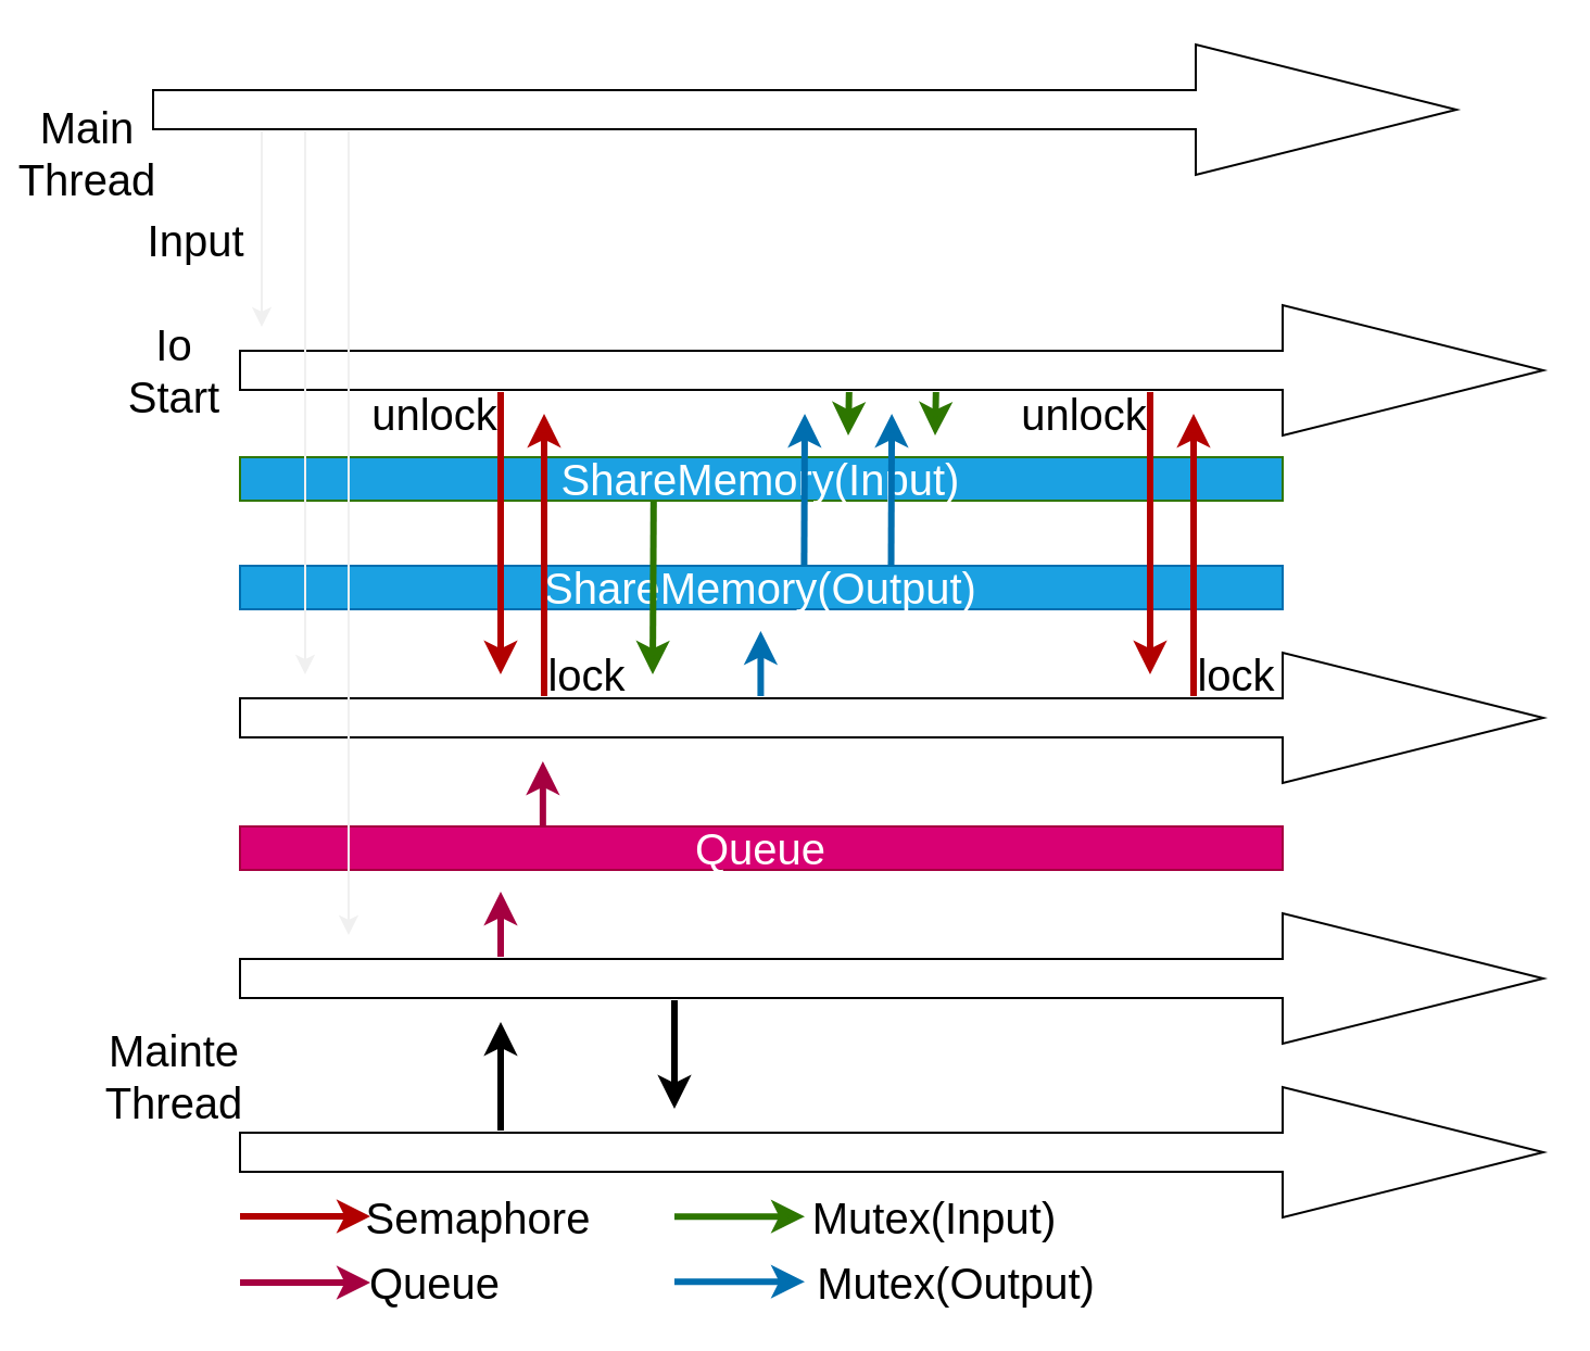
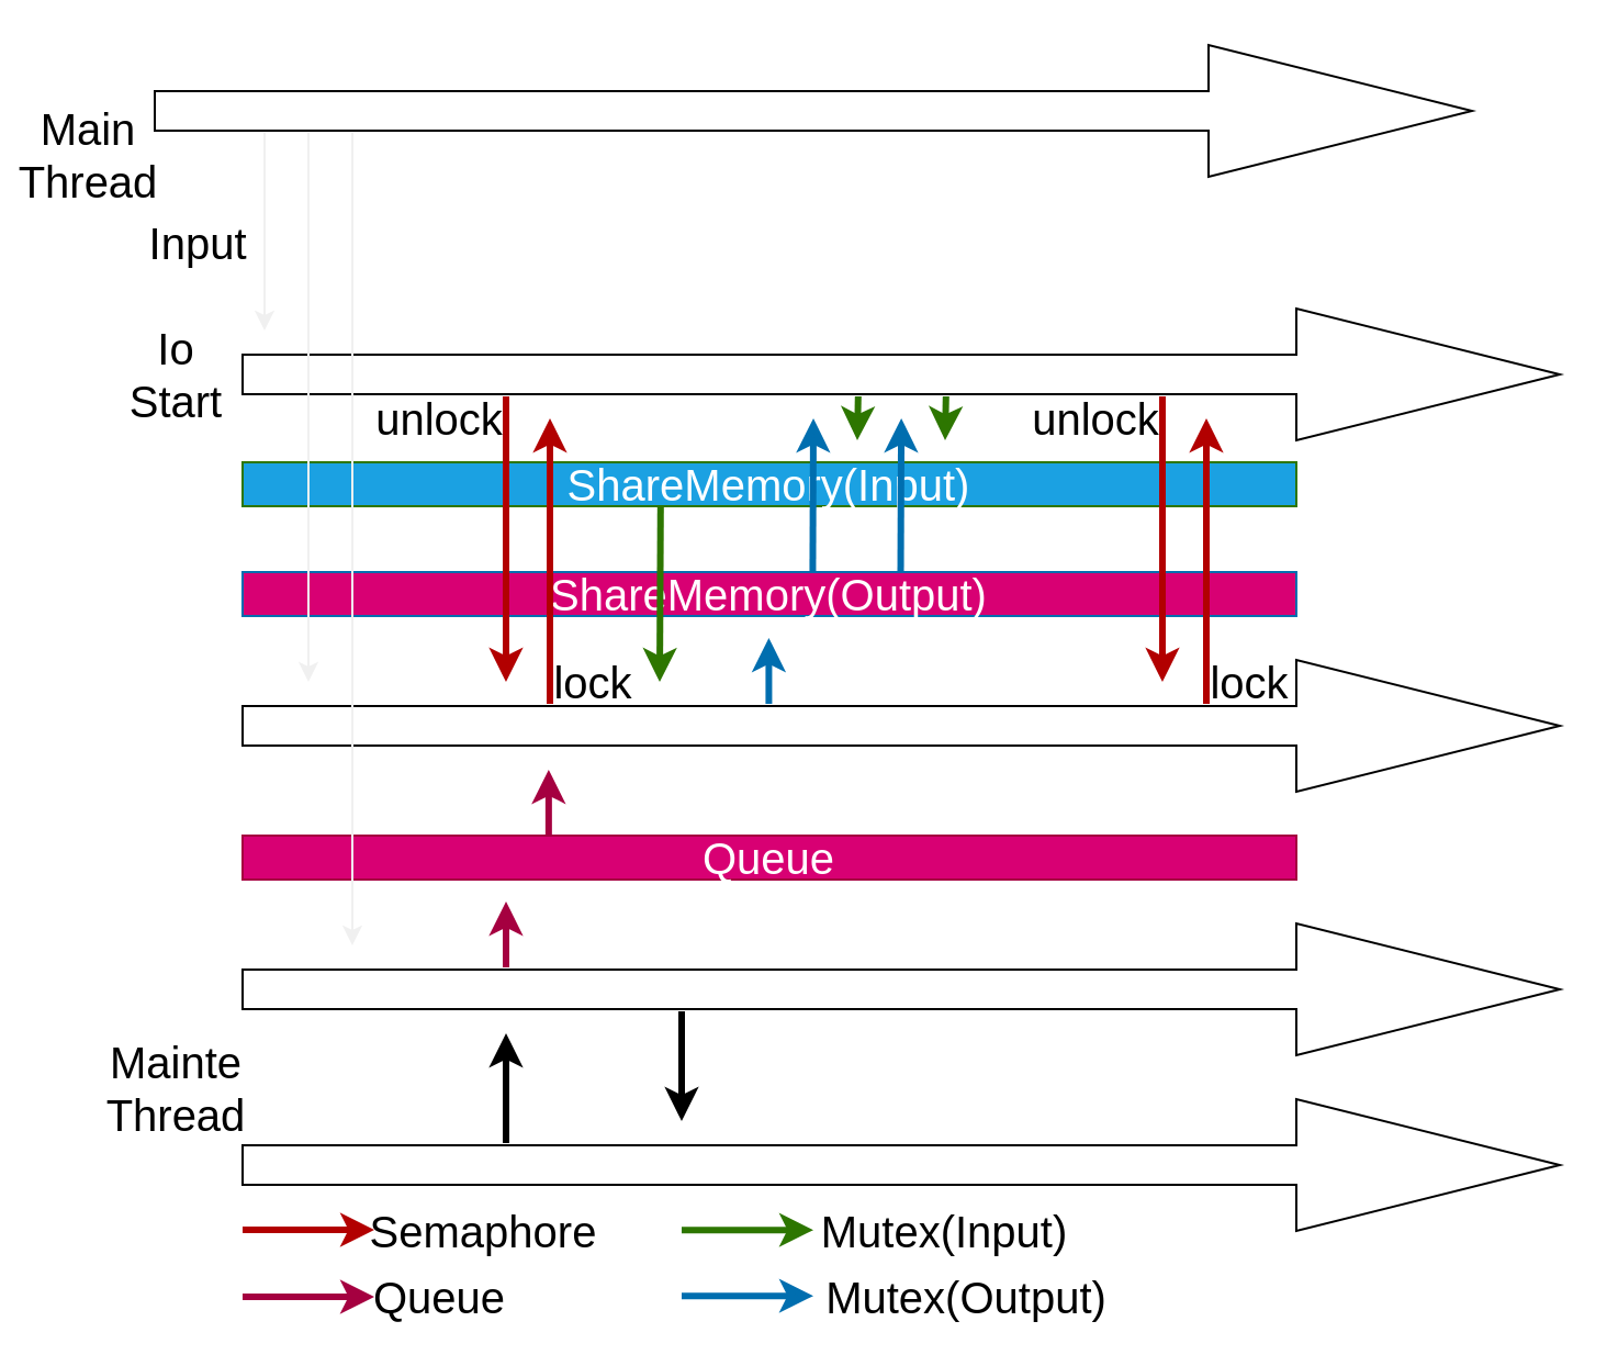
  <mxCell id="0" />
  <mxCell id="1" parent="0" />
  <mxCell id="2" value="Queue" style="rounded=0;whiteSpace=wrap;html=1;fontSize=20;fillColor=#d80073;strokeColor=#A50040;fontColor=#ffffff;" vertex="1" parent="1"><mxGeometry x="110" y="380" width="480" height="20" as="geometry" /></mxCell>
- <mxCell id="3" value="ShareMemory(Output)" style="rounded=0;whiteSpace=wrap;html=1;fontSize=20;fillColor=#1ba1e2;strokeColor=#006EAF;fontColor=#ffffff;" vertex="1" parent="1"><mxGeometry x="110" y="260" width="480" height="20" as="geometry" /></mxCell>
+ <mxCell id="3" value="ShareMemory(Output)" style="rounded=0;whiteSpace=wrap;html=1;fontSize=20;fillColor=#d80073;strokeColor=#006EAF;fontColor=#ffffff;" vertex="1" parent="1"><mxGeometry x="110" y="260" width="480" height="20" as="geometry" /></mxCell>
  <mxCell id="4" value="ShareMemory(Input)" style="rounded=0;whiteSpace=wrap;html=1;fontSize=20;fillColor=#1ba1e2;strokeColor=#2D7600;fontColor=#ffffff;" vertex="1" parent="1"><mxGeometry x="110" y="210" width="480" height="20" as="geometry" /></mxCell>
  <mxCell id="5" value="" style="shape=singleArrow;whiteSpace=wrap;html=1;fontSize=20;" vertex="1" parent="1"><mxGeometry x="70" y="20" width="600" height="60" as="geometry" /></mxCell>
  <mxCell id="6" value="" style="shape=singleArrow;whiteSpace=wrap;html=1;fontSize=20;" vertex="1" parent="1"><mxGeometry x="110" y="140" width="600" height="60" as="geometry" /></mxCell>
  <mxCell id="7" value="" style="shape=singleArrow;whiteSpace=wrap;html=1;fontSize=20;" vertex="1" parent="1"><mxGeometry x="110" y="300" width="600" height="60" as="geometry" /></mxCell>
  <mxCell id="8" value="" style="shape=singleArrow;whiteSpace=wrap;html=1;fontSize=20;" vertex="1" parent="1"><mxGeometry x="110" y="420" width="600" height="60" as="geometry" /></mxCell>
  <mxCell id="9" value="Main&lt;br&gt;Thread" style="text;html=1;strokeColor=none;fillColor=none;align=center;verticalAlign=middle;whiteSpace=wrap;rounded=0;fontSize=20;" vertex="1" parent="1"><mxGeometry x="20" y="60" width="40" height="20" as="geometry" /></mxCell>
  <mxCell id="10" value="Io&lt;br&gt;Start" style="text;html=1;strokeColor=none;fillColor=none;align=center;verticalAlign=middle;whiteSpace=wrap;rounded=0;fontSize=20;" vertex="1" parent="1"><mxGeometry x="60" y="160" width="40" height="20" as="geometry" /></mxCell>
  <mxCell id="11" value="Mainte&lt;br&gt;Thread" style="text;html=1;strokeColor=none;fillColor=none;align=center;verticalAlign=middle;whiteSpace=wrap;rounded=0;fontSize=20;" vertex="1" parent="1"><mxGeometry x="60" y="485" width="40" height="20" as="geometry" /></mxCell>
  <mxCell id="12" value="" style="endArrow=classic;html=1;fontSize=20;strokeColor=#f0f0f0;" edge="1" parent="1"><mxGeometry width="50" height="50" relative="1" as="geometry"><mxPoint x="120" y="60" as="sourcePoint" /><mxPoint x="120" y="150" as="targetPoint" /></mxGeometry></mxCell>
  <mxCell id="13" value="" style="endArrow=classic;html=1;fontSize=20;strokeColor=#f0f0f0;" edge="1" parent="1"><mxGeometry width="50" height="50" relative="1" as="geometry"><mxPoint x="140" y="60" as="sourcePoint" /><mxPoint x="140" y="310" as="targetPoint" /></mxGeometry></mxCell>
  <mxCell id="14" value="" style="endArrow=classic;html=1;fontSize=20;strokeColor=#f0f0f0;" edge="1" parent="1"><mxGeometry width="50" height="50" relative="1" as="geometry"><mxPoint x="160" y="60" as="sourcePoint" /><mxPoint x="160" y="430" as="targetPoint" /></mxGeometry></mxCell>
  <mxCell id="15" value="Input" style="text;html=1;strokeColor=none;fillColor=none;align=center;verticalAlign=middle;whiteSpace=wrap;rounded=0;fontSize=20;" vertex="1" parent="1"><mxGeometry x="70" y="100" width="40" height="20" as="geometry" /></mxCell>
  <mxCell id="16" value="" style="endArrow=classic;html=1;fontSize=20;strokeColor=#B20000;fillColor=#e51400;strokeWidth=3;" edge="1" parent="1"><mxGeometry width="50" height="50" relative="1" as="geometry"><mxPoint x="230" y="180" as="sourcePoint" /><mxPoint x="230" y="310" as="targetPoint" /></mxGeometry></mxCell>
  <mxCell id="17" value="" style="endArrow=classic;html=1;fontSize=20;strokeColor=#B20000;strokeWidth=3;fillColor=#e51400;" edge="1" parent="1"><mxGeometry width="50" height="50" relative="1" as="geometry"><mxPoint x="250" y="320" as="sourcePoint" /><mxPoint x="250" y="190" as="targetPoint" /></mxGeometry></mxCell>
  <mxCell id="18" value="lock" style="text;html=1;align=center;verticalAlign=middle;whiteSpace=wrap;rounded=0;fontSize=20;" vertex="1" parent="1"><mxGeometry x="250" y="300" width="40" height="20" as="geometry" /></mxCell>
  <mxCell id="19" value="unlock" style="text;html=1;align=center;verticalAlign=middle;whiteSpace=wrap;rounded=0;fontSize=20;" vertex="1" parent="1"><mxGeometry x="180" y="180" width="40" height="20" as="geometry" /></mxCell>
  <mxCell id="20" value="" style="endArrow=classic;html=1;fontSize=20;strokeColor=#B20000;fillColor=#e51400;strokeWidth=3;" edge="1" parent="1"><mxGeometry width="50" height="50" relative="1" as="geometry"><mxPoint x="529" y="180" as="sourcePoint" /><mxPoint x="529" y="310" as="targetPoint" /></mxGeometry></mxCell>
  <mxCell id="21" value="" style="endArrow=classic;html=1;fontSize=20;strokeColor=#B20000;strokeWidth=3;fillColor=#e51400;" edge="1" parent="1"><mxGeometry width="50" height="50" relative="1" as="geometry"><mxPoint x="549" y="320" as="sourcePoint" /><mxPoint x="549" y="190" as="targetPoint" /></mxGeometry></mxCell>
  <mxCell id="22" value="lock" style="text;html=1;align=center;verticalAlign=middle;whiteSpace=wrap;rounded=0;fontSize=20;" vertex="1" parent="1"><mxGeometry x="549" y="300" width="40" height="20" as="geometry" /></mxCell>
  <mxCell id="23" value="unlock" style="text;html=1;align=center;verticalAlign=middle;whiteSpace=wrap;rounded=0;fontSize=20;" vertex="1" parent="1"><mxGeometry x="479" y="180" width="40" height="20" as="geometry" /></mxCell>
  <mxCell id="24" value="" style="shape=singleArrow;whiteSpace=wrap;html=1;fontSize=20;" vertex="1" parent="1"><mxGeometry x="110" y="500" width="600" height="60" as="geometry" /></mxCell>
  <mxCell id="25" value="" style="endArrow=classic;html=1;fontSize=20;strokeWidth=3;" edge="1" parent="1"><mxGeometry width="50" height="50" relative="1" as="geometry"><mxPoint x="230" y="520" as="sourcePoint" /><mxPoint x="230" y="470" as="targetPoint" /></mxGeometry></mxCell>
  <mxCell id="26" value="" style="endArrow=classic;html=1;fontSize=20;strokeWidth=3;" edge="1" parent="1"><mxGeometry width="50" height="50" relative="1" as="geometry"><mxPoint x="310" y="460" as="sourcePoint" /><mxPoint x="310" y="510" as="targetPoint" /></mxGeometry></mxCell>
  <mxCell id="27" value="" style="endArrow=classic;html=1;fontSize=20;strokeColor=#A50040;strokeWidth=3;fillColor=#d80073;" edge="1" parent="1"><mxGeometry width="50" height="50" relative="1" as="geometry"><mxPoint x="230" y="440" as="sourcePoint" /><mxPoint x="230" y="410" as="targetPoint" /></mxGeometry></mxCell>
  <mxCell id="28" value="" style="endArrow=classic;html=1;fontSize=20;strokeColor=#A50040;strokeWidth=3;fillColor=#d80073;" edge="1" parent="1"><mxGeometry width="50" height="50" relative="1" as="geometry"><mxPoint x="249.43" y="380" as="sourcePoint" /><mxPoint x="249.43" y="350" as="targetPoint" /></mxGeometry></mxCell>
  <mxCell id="29" value="" style="endArrow=classic;html=1;fontSize=20;strokeColor=#2D7600;fillColor=#60a917;strokeWidth=3;" edge="1" parent="1"><mxGeometry width="50" height="50" relative="1" as="geometry"><mxPoint x="300.41" y="230" as="sourcePoint" /><mxPoint x="300" y="310" as="targetPoint" /></mxGeometry></mxCell>
  <mxCell id="30" value="" style="endArrow=classic;html=1;fontSize=20;strokeColor=#006EAF;strokeWidth=3;fillColor=#1ba1e2;" edge="1" parent="1"><mxGeometry width="50" height="50" relative="1" as="geometry"><mxPoint x="349.71" y="320" as="sourcePoint" /><mxPoint x="349.71" y="290" as="targetPoint" /></mxGeometry></mxCell>
  <mxCell id="31" value="" style="endArrow=classic;html=1;fontSize=20;strokeColor=#006EAF;strokeWidth=3;fillColor=#1ba1e2;" edge="1" parent="1"><mxGeometry width="50" height="50" relative="1" as="geometry"><mxPoint x="369.71" y="260" as="sourcePoint" /><mxPoint x="370" y="190" as="targetPoint" /></mxGeometry></mxCell>
  <mxCell id="32" value="" style="endArrow=classic;html=1;fontSize=20;strokeColor=#2D7600;fillColor=#60a917;strokeWidth=3;" edge="1" parent="1"><mxGeometry width="50" height="50" relative="1" as="geometry"><mxPoint x="390.41" y="180" as="sourcePoint" /><mxPoint x="390" y="200" as="targetPoint" /></mxGeometry></mxCell>
  <mxCell id="33" value="" style="endArrow=classic;html=1;fontSize=20;strokeColor=#006EAF;strokeWidth=3;fillColor=#1ba1e2;" edge="1" parent="1"><mxGeometry width="50" height="50" relative="1" as="geometry"><mxPoint x="409.76" y="260" as="sourcePoint" /><mxPoint x="410.05" y="190" as="targetPoint" /></mxGeometry></mxCell>
  <mxCell id="34" value="" style="endArrow=classic;html=1;fontSize=20;strokeColor=#2D7600;fillColor=#60a917;strokeWidth=3;" edge="1" parent="1"><mxGeometry width="50" height="50" relative="1" as="geometry"><mxPoint x="430.41" y="180" as="sourcePoint" /><mxPoint x="430" y="200" as="targetPoint" /></mxGeometry></mxCell>
  <mxCell id="35" value="" style="endArrow=classic;html=1;fontSize=20;strokeColor=#B20000;strokeWidth=3;fillColor=#e51400;" edge="1" parent="1"><mxGeometry width="50" height="50" relative="1" as="geometry"><mxPoint x="110" y="559.5" as="sourcePoint" /><mxPoint x="170" y="559.5" as="targetPoint" /></mxGeometry></mxCell>
  <mxCell id="36" value="Semaphore" style="text;html=1;align=center;verticalAlign=middle;whiteSpace=wrap;rounded=0;fontSize=20;" vertex="1" parent="1"><mxGeometry x="200" y="550" width="40" height="20" as="geometry" /></mxCell>
  <mxCell id="37" value="" style="endArrow=classic;html=1;fontSize=20;strokeColor=#A50040;strokeWidth=3;fillColor=#d80073;" edge="1" parent="1"><mxGeometry width="50" height="50" relative="1" as="geometry"><mxPoint x="110" y="590" as="sourcePoint" /><mxPoint x="170" y="590" as="targetPoint" /></mxGeometry></mxCell>
  <mxCell id="38" value="Queue" style="text;html=1;align=center;verticalAlign=middle;whiteSpace=wrap;rounded=0;fontSize=20;" vertex="1" parent="1"><mxGeometry x="180" y="580" width="40" height="20" as="geometry" /></mxCell>
  <mxCell id="39" value="" style="endArrow=classic;html=1;fontSize=20;strokeColor=#2D7600;strokeWidth=3;fillColor=#60a917;" edge="1" parent="1"><mxGeometry width="50" height="50" relative="1" as="geometry"><mxPoint x="310" y="559.58" as="sourcePoint" /><mxPoint x="370" y="559.58" as="targetPoint" /></mxGeometry></mxCell>
  <mxCell id="40" value="Mutex(Input)" style="text;html=1;align=center;verticalAlign=middle;whiteSpace=wrap;rounded=0;fontSize=20;" vertex="1" parent="1"><mxGeometry x="410" y="550" width="40" height="20" as="geometry" /></mxCell>
  <mxCell id="41" value="" style="endArrow=classic;html=1;fontSize=20;strokeColor=#006EAF;strokeWidth=3;fillColor=#1ba1e2;" edge="1" parent="1"><mxGeometry width="50" height="50" relative="1" as="geometry"><mxPoint x="310" y="589.58" as="sourcePoint" /><mxPoint x="370" y="589.58" as="targetPoint" /></mxGeometry></mxCell>
  <mxCell id="42" value="Mutex(Output)" style="text;html=1;align=center;verticalAlign=middle;whiteSpace=wrap;rounded=0;fontSize=20;" vertex="1" parent="1"><mxGeometry x="420" y="580" width="40" height="20" as="geometry" /></mxCell>
